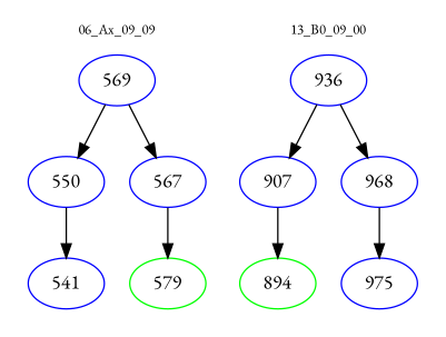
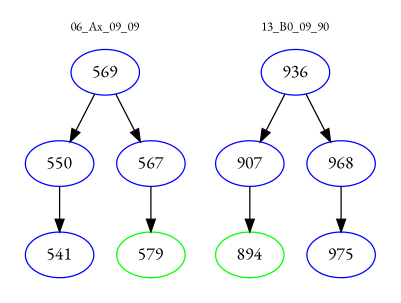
  digraph {
    fontname="EB Garamond"
    node [color=blue fontname="EB Garamond"]
    edge [color=black fontname="EB Garamond"]
    n1 [label=569]
    n2 [label=550]
    n3 [label=567]
    n4 [label=541]
    n5 [color=green label=579]
    n6 [label=936]
    n7 [label=907]
    n8 [label=968]
    n9 [color=green label=894]
    n10 [label=975]
    subgraph cluster_1 {
      color=white
      fontsize=10
      label="06_Ax_09_09"
      n1
      n2
      n3
      n4
      n5
    }
    subgraph cluster_2 {
      color=white
      fontsize=10
-     label="13_B0_09_00"
+     label="13_B0_09_90"
      n6
      n7
      n8
      n9
      n10
    }
    n1 -> n2
    n1 -> n3
    n2 -> n4
    n3 -> n5
    n6 -> n7
    n6 -> n8
    n7 -> n9
    n8 -> n10
  }
